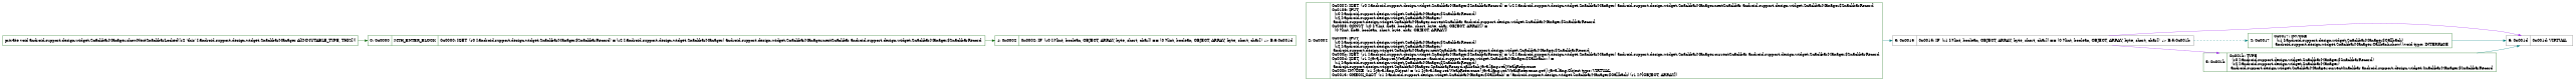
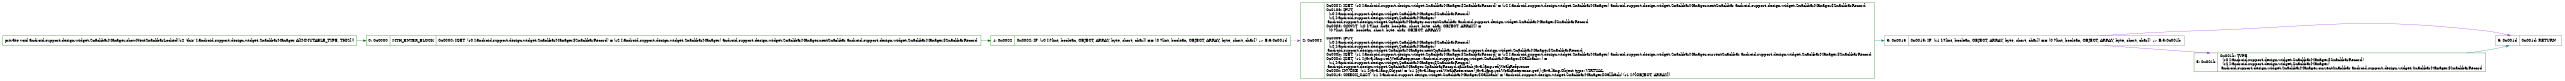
  digraph {
    rankdir=LR
    node [color=darkgreen shape=record]
    edge [color=teal]
    n1 [label="{0\:\ 0x0000|MTH_ENTER_BLOCK\l|0x0000: IGET  (r0 I:android.support.design.widget.SnackbarManager$SnackbarRecord) = (r2 I:android.support.design.widget.SnackbarManager) android.support.design.widget.SnackbarManager.nextSnackbar android.support.design.widget.SnackbarManager$SnackbarRecord \l}"]
    n2 [label="{1\:\ 0x0002|0x0002: IF  (r0 I:?[int, boolean, OBJECT, ARRAY, byte, short, char]) == (0 ?[int, boolean, OBJECT, ARRAY, byte, short, char])  \-\> B:6:0x001d \l}"]
    n3 [label="{2\:\ 0x0004|0x0004: IGET  (r0 I:android.support.design.widget.SnackbarManager$SnackbarRecord) = (r2 I:android.support.design.widget.SnackbarManager) android.support.design.widget.SnackbarManager.nextSnackbar android.support.design.widget.SnackbarManager$SnackbarRecord \l0x0106: IPUT  \l  (r0 I:android.support.design.widget.SnackbarManager$SnackbarRecord)\l  (r2 I:android.support.design.widget.SnackbarManager)\l android.support.design.widget.SnackbarManager.currentSnackbar android.support.design.widget.SnackbarManager$SnackbarRecord \l0x0008: CONST  (r0 I:?[int, float, boolean, short, byte, char, OBJECT, ARRAY]) = \l  (0 ?[int, float, boolean, short, byte, char, OBJECT, ARRAY])\l \l0x0009: IPUT  \l  (r0 I:android.support.design.widget.SnackbarManager$SnackbarRecord)\l  (r2 I:android.support.design.widget.SnackbarManager)\l android.support.design.widget.SnackbarManager.nextSnackbar android.support.design.widget.SnackbarManager$SnackbarRecord \l0x000b: IGET  (r1 I:android.support.design.widget.SnackbarManager$SnackbarRecord) = (r2 I:android.support.design.widget.SnackbarManager) android.support.design.widget.SnackbarManager.currentSnackbar android.support.design.widget.SnackbarManager$SnackbarRecord \l0x000d: IGET  (r1 I:java.lang.ref.WeakReference\<android.support.design.widget.SnackbarManager$Callback\>) = \l  (r1 I:android.support.design.widget.SnackbarManager$SnackbarRecord)\l android.support.design.widget.SnackbarManager.SnackbarRecord.callback java.lang.ref.WeakReference \l0x000f: INVOKE  (r1 I:java.lang.Object) = (r1 I:java.lang.ref.WeakReference) java.lang.ref.WeakReference.get():java.lang.Object type: VIRTUAL \l0x0013: CHECK_CAST  (r1 I:android.support.design.widget.SnackbarManager$Callback) = (android.support.design.widget.SnackbarManager$Callback) (r1 I:?[OBJECT, ARRAY]) \l}"]
    n4 [color=gray40 label="{3\:\ 0x0015|0x0015: IF  (r1 I:?[int, boolean, OBJECT, ARRAY, byte, short, char]) == (0 ?[int, boolean, OBJECT, ARRAY, byte, short, char])  \-\> B:5:0x001b \l}"]
-   n5 [color=gray40 label="{6\:\ 0x001d|0x001d: VIRTUAL   \l}"]
-   n6 [label="{4\:\ 0x0017|0x0017: INVOKE  \l  (r1 I:android.support.design.widget.SnackbarManager$Callback)\l android.support.design.widget.SnackbarManager.Callback.show():void type: INTERFACE \l}"]
+   n5 [color=gray40 label="{6\:\ 0x001d|0x001d: RETURN   \l}"]
    n7 [label="{5\:\ 0x001b|0x001b: TYPE  \l  (r0 I:android.support.design.widget.SnackbarManager$SnackbarRecord)\l  (r2 I:android.support.design.widget.SnackbarManager)\l android.support.design.widget.SnackbarManager.currentSnackbar android.support.design.widget.SnackbarManager$SnackbarRecord \l}"]
    n8 [label="{private void android.support.design.widget.SnackbarManager.showNextSnackbarLocked((r2 'this' I:android.support.design.widget.SnackbarManager A[IMMUTABLE_TYPE, THIS])) }"]
    n1 -> n2 [color=darkgreen]
+   n2 -> n3 [color=purple style=dashed]
    n3 -> n4
    n4 -> n5 [color=purple]
-   n4 -> n6 [style=dashed]
    n4 -> n7 [color=purple]
-   n6 -> n5
    n7 -> n5
    n8 -> n1 [color=darkgreen]
  }
